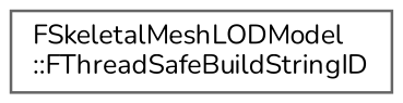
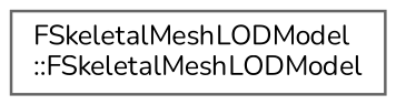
  digraph {
    rankdir=TB
    fontname=Nunito
-   n1 [color=grey40 fillcolor=white fontname=Nunito fontsize=10 height=0.2 label="FSkeletalMeshLODModel\l::FThreadSafeBuildStringID" shape=box style=filled width=0.4]
+   n1 [color=grey40 fillcolor=white fontname=Nunito fontsize=10 height=0.2 label="FSkeletalMeshLODModel\l::FSkeletalMeshLODModel" shape=box style=filled width=0.4]
  }
